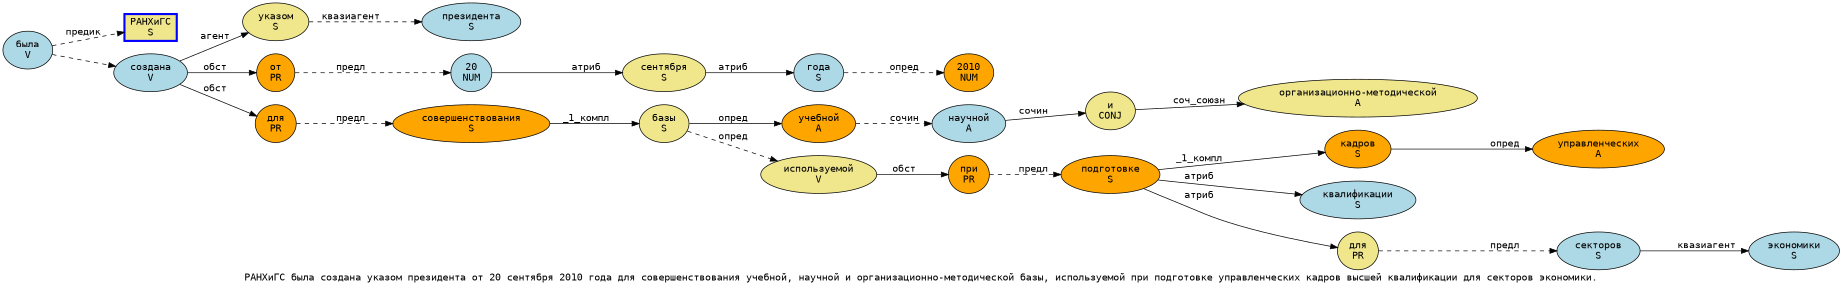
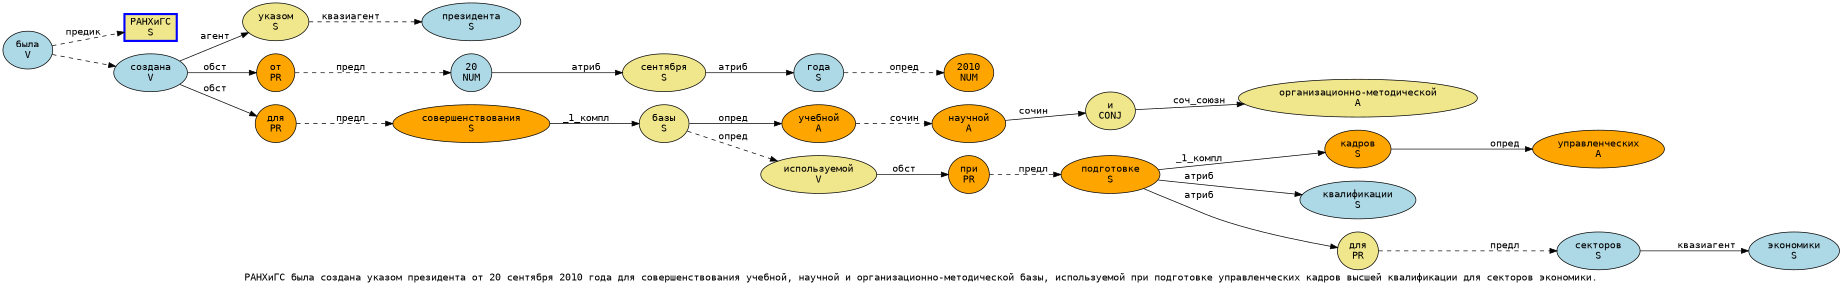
  digraph {
    fontname="DejaVu Sans Mono"
    label="РАНХиГС была создана указом президента от 20 сентября 2010 года для совершенствования учебной, научной и организационно-методической базы, используемой при подготовке управленческих кадров высшей квалификации для секторов экономики."
    rankdir=LR
    node [fillcolor=lightblue fontname="DejaVu Sans Mono" penwidth=1 shape=ellipse style=filled]
    edge [fontname="DejaVu Sans Mono" style=solid]
    n1 [color=blue fillcolor=khaki label="РАНХиГС\nS" penwidth=3 shape=box]
    n2 [label="была\nV"]
    n3 [label="создана\nV"]
    n4 [fillcolor=khaki label="указом\nS"]
    n5 [fillcolor=orange label="от\nPR"]
    n6 [fillcolor=orange label="для\nPR"]
    n7 [label="президента\nS"]
    n8 [label="20\nNUM"]
    n9 [fillcolor=orange label="совершенствования\nS"]
    n10 [fillcolor=khaki label="сентября\nS"]
    n11 [label="года\nS"]
    n12 [fillcolor=orange label="2010\nNUM"]
    n13 [fillcolor=khaki label="базы\nS"]
    n14 [fillcolor=orange label="учебной\nA"]
    n15 [fillcolor=khaki label="используемой\nV"]
-   n16 [label="научной\nA"]
+   n16 [fillcolor=orange label="научной\nA"]
    n17 [fillcolor=khaki label="и\nCONJ"]
    n18 [fillcolor=khaki label="организационно-методической\nA"]
    n19 [fillcolor=orange label="при\nPR"]
    n20 [fillcolor=orange label="подготовке\nS"]
    n21 [fillcolor=orange label="кадров\nS"]
    n22 [label="квалификации\nS"]
    n23 [fillcolor=khaki label="для\nPR"]
    n24 [fillcolor=orange label="управленческих\nA"]
    n25 [label="секторов\nS"]
    n26 [label="экономики\nS"]
    n2 -> n1 [label="предик" style=dashed]
    n2 -> n3 [style=dashed]
    n3 -> n4 [label="агент"]
    n3 -> n5 [label="обст"]
    n3 -> n6 [label="обст"]
    n4 -> n7 [label="квазиагент" style=dashed]
    n5 -> n8 [label="предл" style=dashed]
    n6 -> n9 [label="предл" style=dashed]
    n8 -> n10 [label="атриб"]
    n9 -> n13 [label="_1_компл"]
    n10 -> n11 [label="атриб"]
    n11 -> n12 [label="опред" style=dashed]
    n13 -> n14 [label="опред"]
    n13 -> n15 [label="опред" style=dashed]
    n14 -> n16 [label="сочин" style=dashed]
    n15 -> n19 [label="обст"]
    n16 -> n17 [label="сочин"]
    n17 -> n18 [label="соч_союзн"]
    n19 -> n20 [label="предл" style=dashed]
    n20 -> n21 [label="_1_компл"]
    n20 -> n22 [label="атриб"]
    n20 -> n23 [label="атриб"]
    n21 -> n24 [label="опред"]
    n23 -> n25 [label="предл" style=dashed]
    n25 -> n26 [label="квазиагент"]
  }
